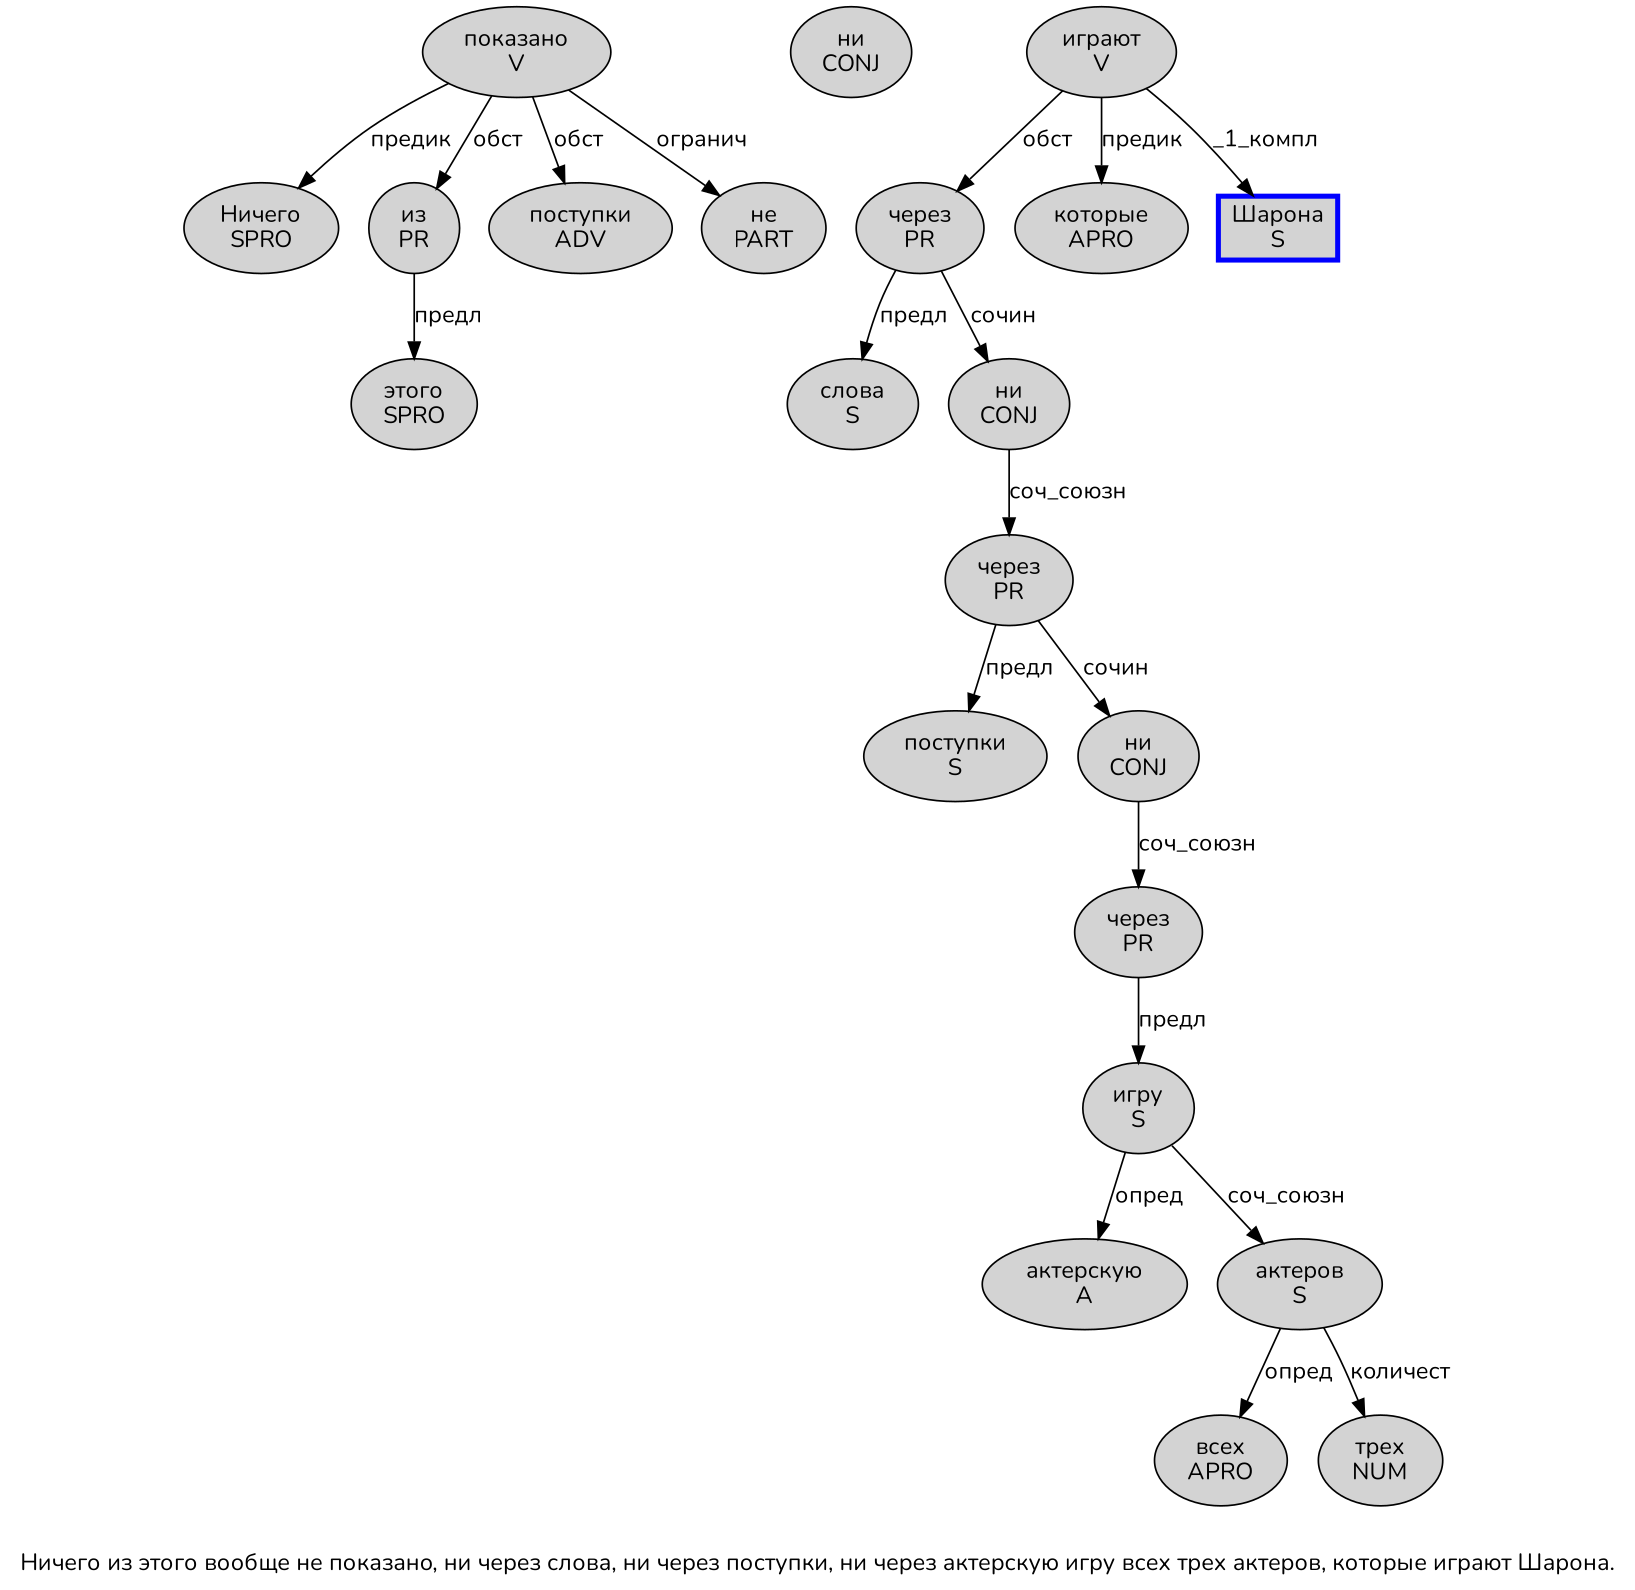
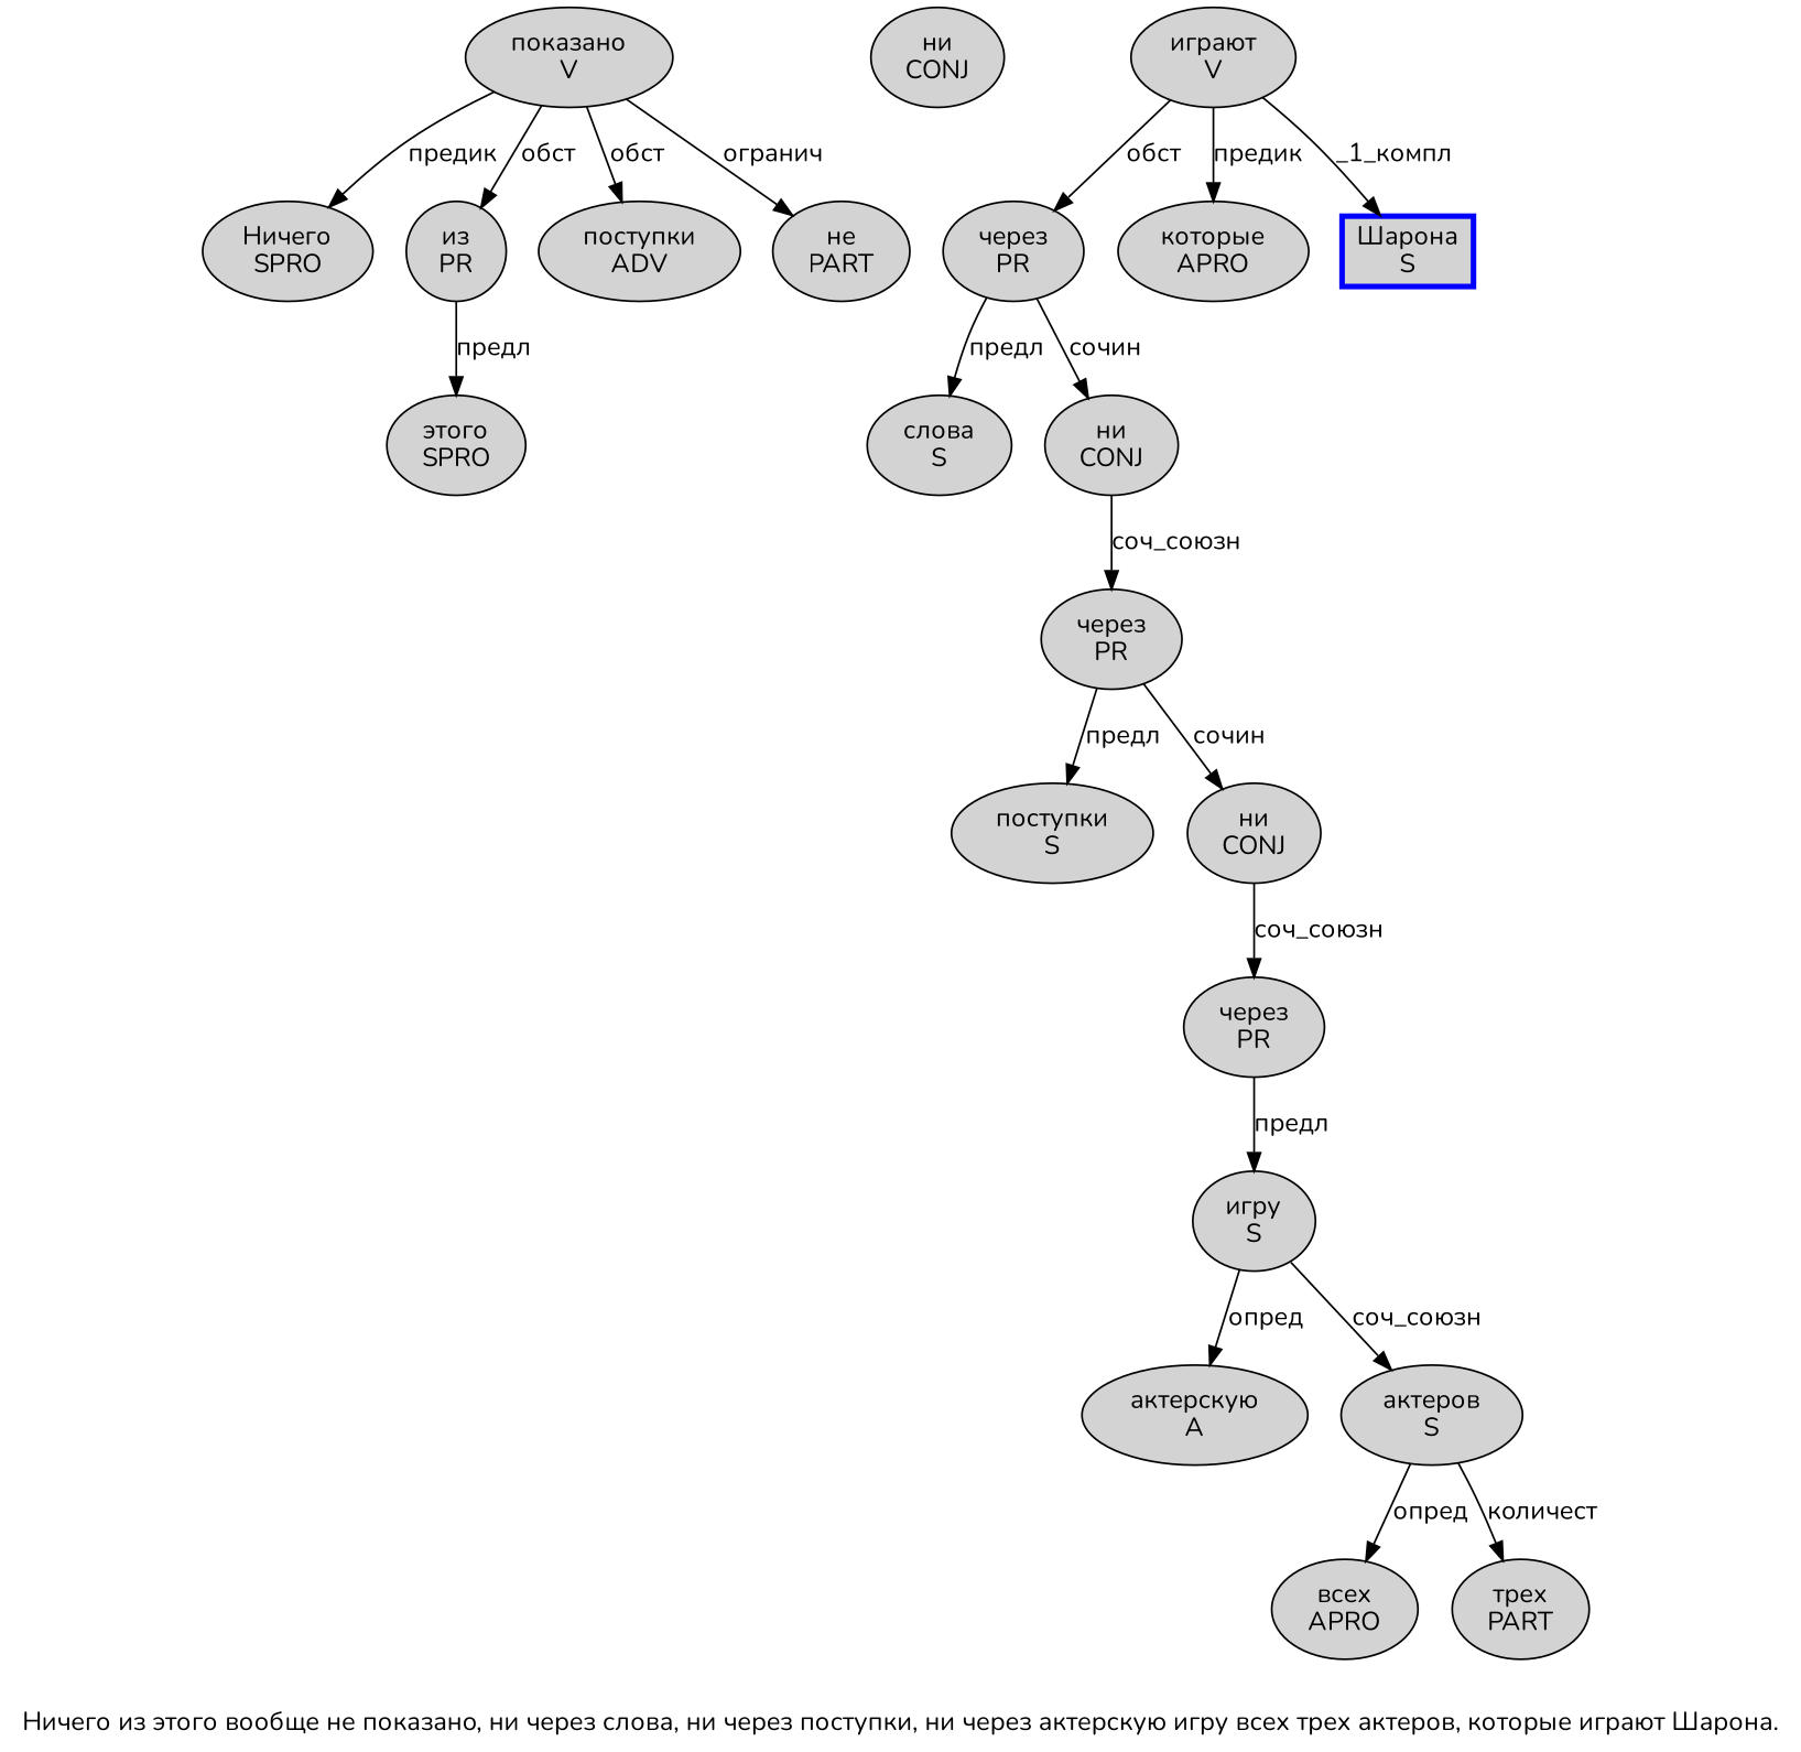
  digraph {
    fontname=Nunito
    label="Ничего из этого вообще не показано, ни через слова, ни через поступки, ни через актерскую игру всех трех актеров, которые играют Шарона."
    node [fillcolor=lightgray fontname=Nunito penwidth=1 shape=ellipse style=filled]
    edge [fontname=Nunito]
    n1 [label="Ничего\nSPRO"]
    n2 [label="из\nPR"]
    n3 [label="этого\nSPRO"]
    n4 [label="поступки\nADV"]
    n5 [label="не\nPART"]
    n6 [label="показано\nV"]
    n7 [label="ни\nCONJ"]
    n8 [label="через\nPR"]
    n9 [label="слова\nS"]
    n10 [label="ни\nCONJ"]
    n11 [label="через\nPR"]
    n12 [label="поступки\nS"]
    n13 [label="ни\nCONJ"]
    n14 [label="через\nPR"]
    n15 [label="игру\nS"]
    n16 [label="актерскую\nA"]
    n17 [label="актеров\nS"]
    n18 [label="всех\nAPRO"]
-   n19 [label="трех\nNUM"]
+   n19 [label="трех\nPART"]
    n20 [label="которые\nAPRO"]
    n21 [label="играют\nV"]
    n22 [color=blue label="Шарона\nS" penwidth=3 shape=box]
    n2 -> n3 [label="предл"]
    n6 -> n1 [label="предик"]
    n6 -> n2 [label="обст"]
    n6 -> n4 [label="обст"]
    n6 -> n5 [label="огранич"]
    n8 -> n9 [label="предл"]
    n8 -> n10 [label="сочин"]
    n10 -> n11 [label="соч_союзн"]
    n11 -> n12 [label="предл"]
    n11 -> n13 [label="сочин"]
    n13 -> n14 [label="соч_союзн"]
    n14 -> n15 [label="предл"]
    n15 -> n16 [label="опред"]
    n15 -> n17 [label="соч_союзн"]
    n17 -> n18 [label="опред"]
    n17 -> n19 [label="количест"]
    n21 -> n8 [label="обст"]
    n21 -> n20 [label="предик"]
    n21 -> n22 [label="_1_компл"]
  }
